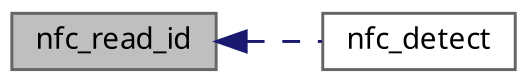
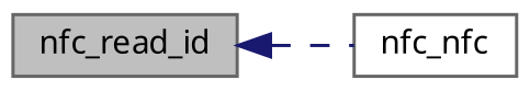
  digraph {
    rankdir=LR
    node [color=gray40 fontname="FreeSans.ttf" fontsize=10 shape=record style=filled]
    n1 [fillcolor=grey75 fontcolor=black height=0.2 label=nfc_read_id width=0.4]
-   n2 [fillcolor=white height=0.2 label=nfc_detect width=0.4]
+   n2 [fillcolor=white height=0.2 label=nfc_nfc width=0.4]
    n1 -> n2 [color=midnightblue dir=back fontname="FreeSans.ttf" fontsize=10 labelfontname="FreeSans.ttf" labelfontsize=10 style=dashed]
  }
